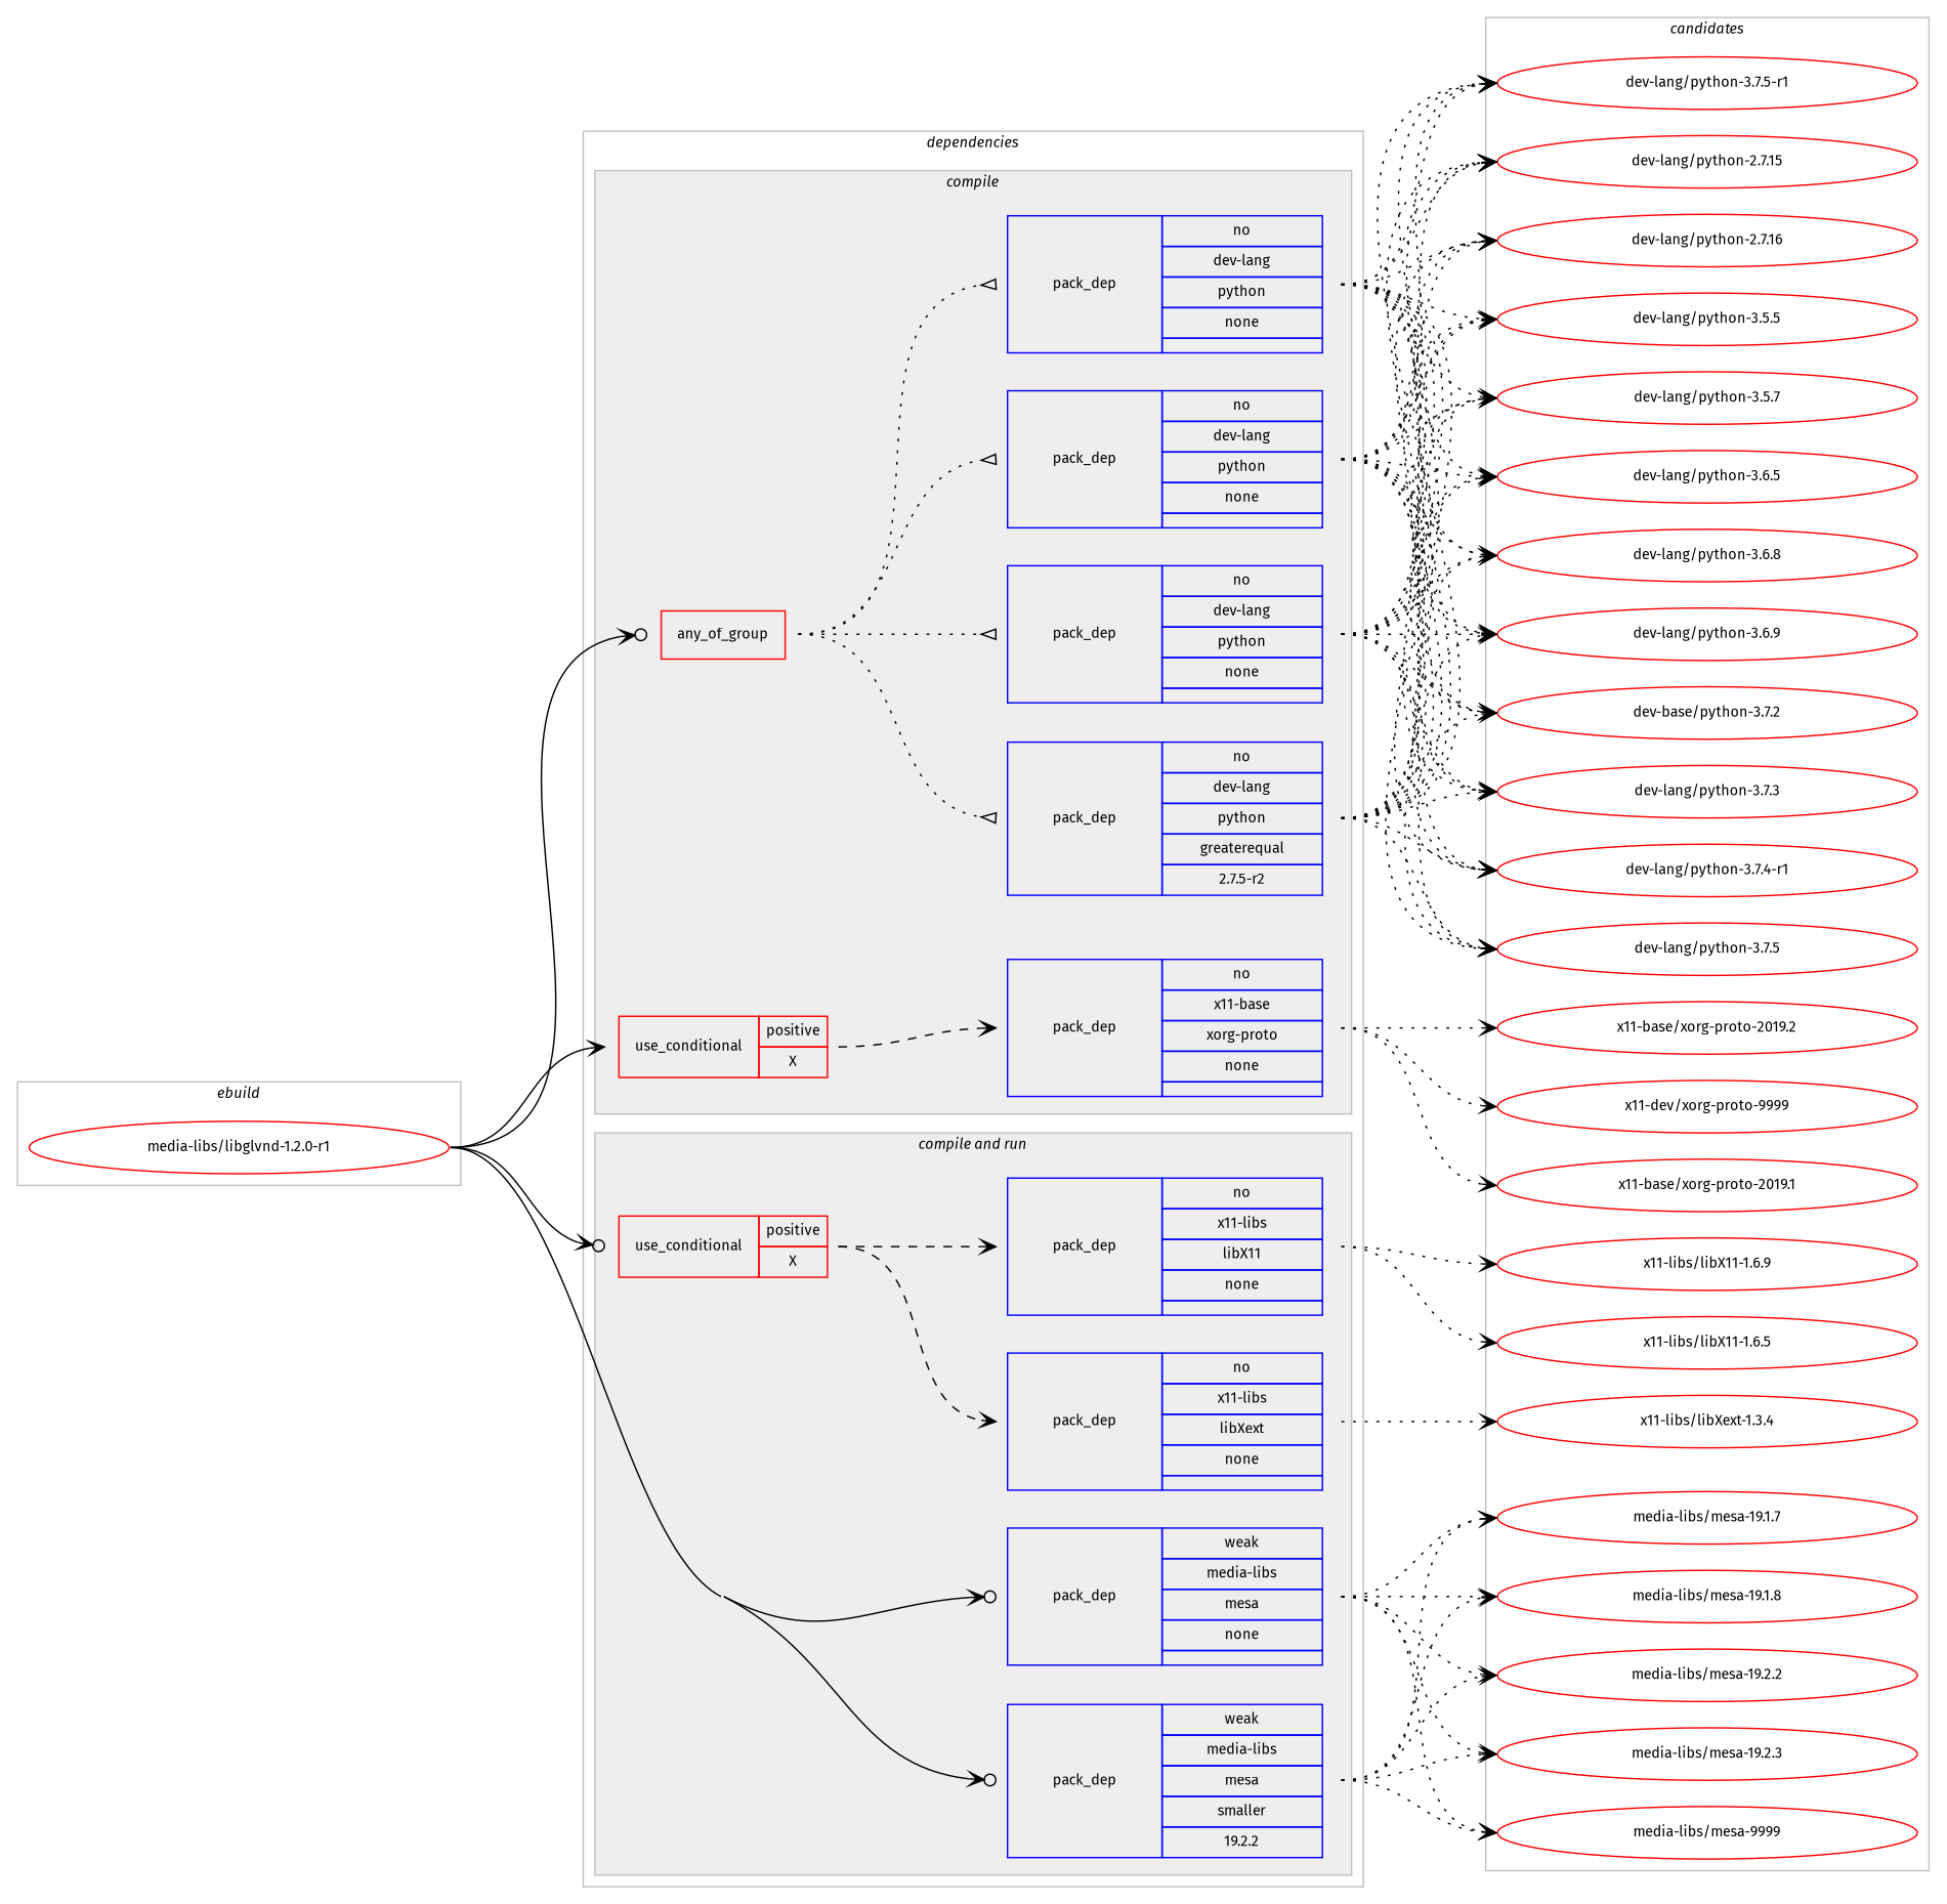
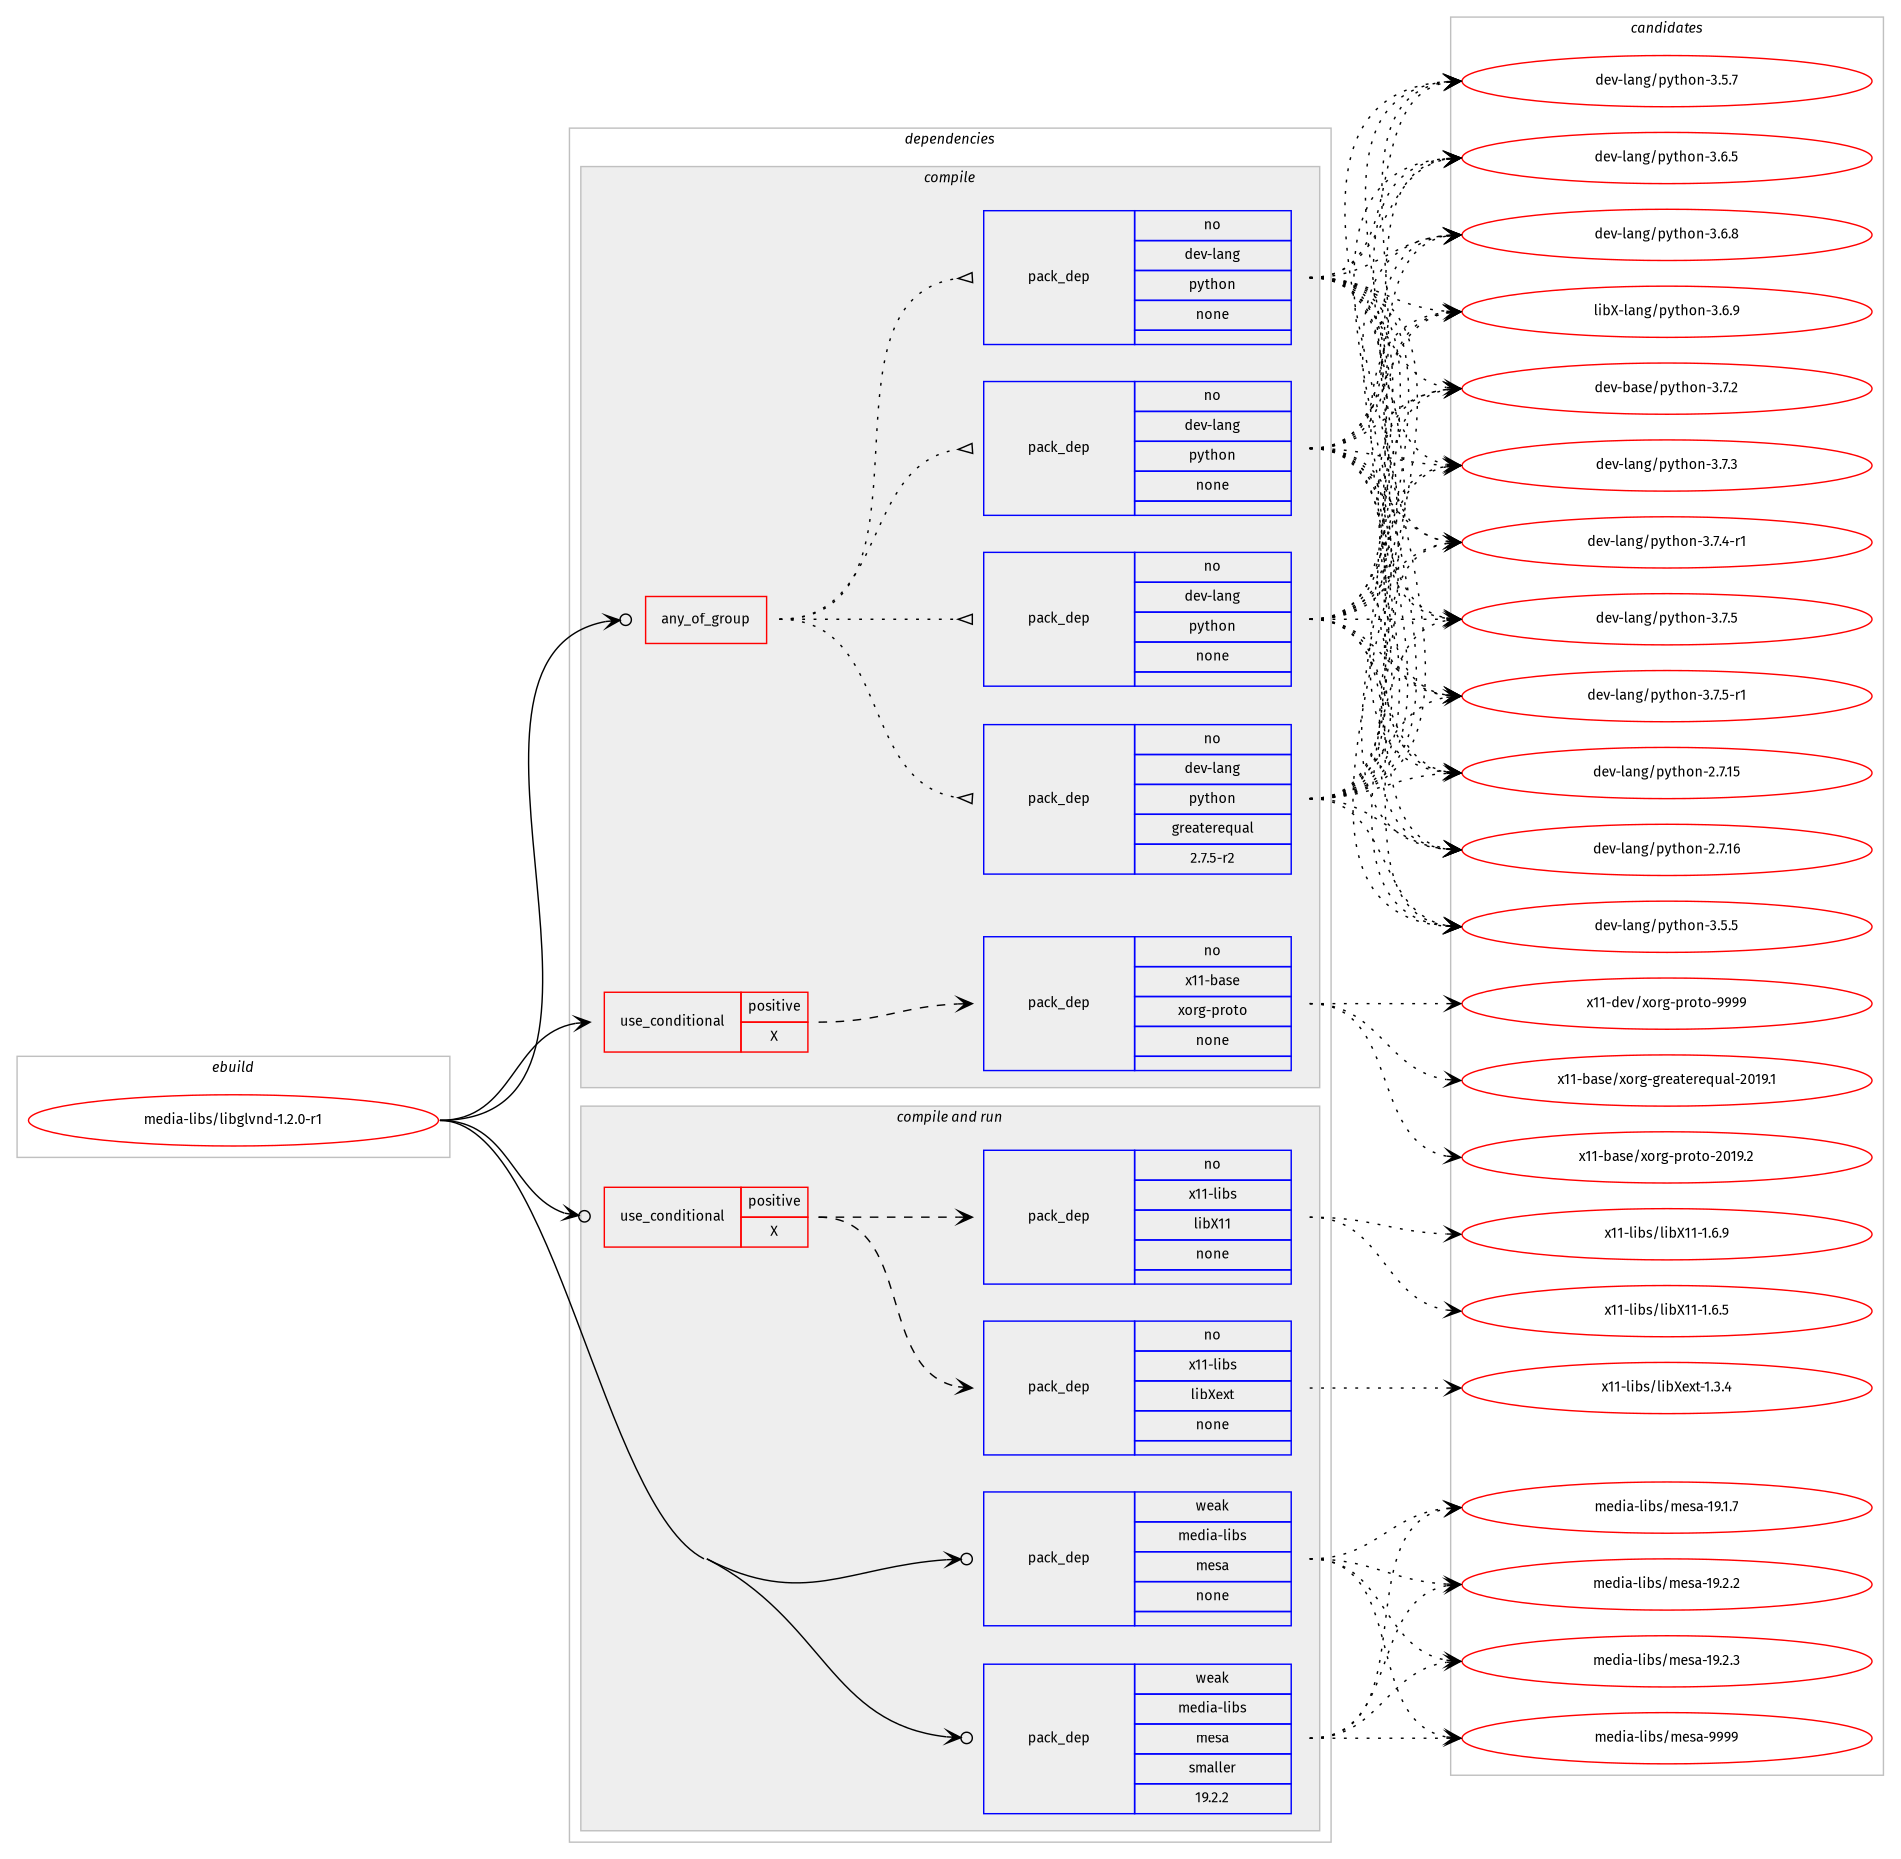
  digraph {
    compound=true
    concentrate=true
    fontname="Fira Sans"
    fontsize=10
    newrank=true
    rankdir=LR
    ranksep=1.5
    node [color=red fontname="Fira Sans" fontsize=10]
    edge [arrowhead=vee fontname="Fira Sans" headport=w style=dotted tailport=e weight=100]
    n1 [label="media-libs/libglvnd-1.2.0-r1" width=4]
    n2 [color=blue label=<<TABLE BORDER="0" CELLBORDER="1" CELLSPACING="0" CELLPADDING="4" WIDTH="220"><TR><TD ROWSPAN="6" CELLPADDING="30">pack_dep</TD></TR><TR><TD WIDTH="110">no</TD></TR><TR><TD>dev-lang</TD></TR><TR><TD>python</TD></TR><TR><TD>none</TD></TR><TR><TD></TD></TR></TABLE>> shape=none]
    n3 [color=blue label=<<TABLE BORDER="0" CELLBORDER="1" CELLSPACING="0" CELLPADDING="4" WIDTH="220"><TR><TD ROWSPAN="6" CELLPADDING="30">pack_dep</TD></TR><TR><TD WIDTH="110">no</TD></TR><TR><TD>dev-lang</TD></TR><TR><TD>python</TD></TR><TR><TD>none</TD></TR><TR><TD></TD></TR></TABLE>> shape=none]
    n4 [color=blue label=<<TABLE BORDER="0" CELLBORDER="1" CELLSPACING="0" CELLPADDING="4" WIDTH="220"><TR><TD ROWSPAN="6" CELLPADDING="30">pack_dep</TD></TR><TR><TD WIDTH="110">no</TD></TR><TR><TD>dev-lang</TD></TR><TR><TD>python</TD></TR><TR><TD>none</TD></TR><TR><TD></TD></TR></TABLE>> shape=none]
    n5 [color=blue label=<<TABLE BORDER="0" CELLBORDER="1" CELLSPACING="0" CELLPADDING="4" WIDTH="220"><TR><TD ROWSPAN="6" CELLPADDING="30">pack_dep</TD></TR><TR><TD WIDTH="110">no</TD></TR><TR><TD>dev-lang</TD></TR><TR><TD>python</TD></TR><TR><TD>greaterequal</TD></TR><TR><TD>2.7.5-r2</TD></TR></TABLE>> shape=none]
    n6 [label=<<TABLE BORDER="0" CELLBORDER="1" CELLSPACING="0" CELLPADDING="4"><TR><TD CELLPADDING="10">any_of_group</TD></TR></TABLE>> shape=none]
    n7 [color=blue label=<<TABLE BORDER="0" CELLBORDER="1" CELLSPACING="0" CELLPADDING="4" WIDTH="220"><TR><TD ROWSPAN="6" CELLPADDING="30">pack_dep</TD></TR><TR><TD WIDTH="110">no</TD></TR><TR><TD>x11-base</TD></TR><TR><TD>xorg-proto</TD></TR><TR><TD>none</TD></TR><TR><TD></TD></TR></TABLE>> shape=none]
    n8 [label=<<TABLE BORDER="0" CELLBORDER="1" CELLSPACING="0" CELLPADDING="4"><TR><TD ROWSPAN="3" CELLPADDING="10">use_conditional</TD></TR><TR><TD>positive</TD></TR><TR><TD>X</TD></TR></TABLE>> shape=none]
    n9 [color=blue label=<<TABLE BORDER="0" CELLBORDER="1" CELLSPACING="0" CELLPADDING="4" WIDTH="220"><TR><TD ROWSPAN="6" CELLPADDING="30">pack_dep</TD></TR><TR><TD WIDTH="110">no</TD></TR><TR><TD>x11-libs</TD></TR><TR><TD>libXext</TD></TR><TR><TD>none</TD></TR><TR><TD></TD></TR></TABLE>> shape=none]
    n10 [color=blue label=<<TABLE BORDER="0" CELLBORDER="1" CELLSPACING="0" CELLPADDING="4" WIDTH="220"><TR><TD ROWSPAN="6" CELLPADDING="30">pack_dep</TD></TR><TR><TD WIDTH="110">no</TD></TR><TR><TD>x11-libs</TD></TR><TR><TD>libX11</TD></TR><TR><TD>none</TD></TR><TR><TD></TD></TR></TABLE>> shape=none]
    n11 [label=<<TABLE BORDER="0" CELLBORDER="1" CELLSPACING="0" CELLPADDING="4"><TR><TD ROWSPAN="3" CELLPADDING="10">use_conditional</TD></TR><TR><TD>positive</TD></TR><TR><TD>X</TD></TR></TABLE>> shape=none]
    n12 [color=blue label=<<TABLE BORDER="0" CELLBORDER="1" CELLSPACING="0" CELLPADDING="4" WIDTH="220"><TR><TD ROWSPAN="6" CELLPADDING="30">pack_dep</TD></TR><TR><TD WIDTH="110">weak</TD></TR><TR><TD>media-libs</TD></TR><TR><TD>mesa</TD></TR><TR><TD>none</TD></TR><TR><TD></TD></TR></TABLE>> shape=none]
    n13 [color=blue label=<<TABLE BORDER="0" CELLBORDER="1" CELLSPACING="0" CELLPADDING="4" WIDTH="220"><TR><TD ROWSPAN="6" CELLPADDING="30">pack_dep</TD></TR><TR><TD WIDTH="110">weak</TD></TR><TR><TD>media-libs</TD></TR><TR><TD>mesa</TD></TR><TR><TD>smaller</TD></TR><TR><TD>19.2.2</TD></TR></TABLE>> shape=none]
    n14 [label="dev-lang/python-2.7.15" width=4]
    n15 [label="dev-lang/python-2.7.16" width=4]
    n16 [label="dev-lang/python-3.5.5" width=4]
    n17 [label="dev-lang/python-3.5.7" width=4]
    n18 [label="dev-lang/python-3.6.5" width=4]
    n19 [label="dev-lang/python-3.6.8" width=4]
-   n20 [label="dev-lang/python-3.6.9" width=4]
+   n20 [label="libX-lang/python-3.6.9" width=4]
    n21 [label="dev-base/python-3.7.2" width=4]
    n22 [label="dev-lang/python-3.7.3" width=4]
    n23 [label="dev-lang/python-3.7.4-r1" width=4]
    n24 [label="dev-lang/python-3.7.5" width=4]
    n25 [label="dev-lang/python-3.7.5-r1" width=4]
-   n26 [label="x11-base/xorg-proto-2019.1" width=4]
+   n26 [label="x11-base/xorg-greaterequal-2019.1" width=4]
    n27 [label="x11-base/xorg-proto-2019.2" width=4]
    n28 [label="x11-dev/xorg-proto-9999" width=4]
    n29 [label="x11-libs/libX11-1.6.5" width=4]
    n30 [label="x11-libs/libX11-1.6.9" width=4]
    n31 [label="x11-libs/libXext-1.3.4" width=4]
    n32 [label="media-libs/mesa-19.1.7" width=4]
-   n33 [label="media-libs/mesa-19.1.8" width=4]
    n34 [label="media-libs/mesa-19.2.2" width=4]
    n35 [label="media-libs/mesa-19.2.3" width=4]
    n36 [label="media-libs/mesa-9999" width=4]
    subgraph cluster_1 {
      color=gray
      label=<<i>ebuild</i>>
      rank=same
      n1
    }
    subgraph cluster_2 {
      color=gray
      label=<<i>dependencies</i>>
      subgraph cluster_3 {
        color=gray
        fillcolor="#eeeeee"
        label=<<i>compile</i>>
        style=filled
        subgraph sub_4 {
          color=gray
          fillcolor="#eeeeee"
          label=<<i>compile</i>>
          style=filled
          n6
          subgraph sub_5 {
            color=gray
            fillcolor="#eeeeee"
            label=<<i>compile</i>>
            style=filled
            n2
          }
          subgraph sub_6 {
            color=gray
            fillcolor="#eeeeee"
            label=<<i>compile</i>>
            style=filled
            n3
          }
          subgraph sub_7 {
            color=gray
            fillcolor="#eeeeee"
            label=<<i>compile</i>>
            style=filled
            n4
          }
          subgraph sub_8 {
            color=gray
            fillcolor="#eeeeee"
            label=<<i>compile</i>>
            style=filled
            n5
          }
        }
        subgraph sub_9 {
          color=gray
          fillcolor="#eeeeee"
          label=<<i>compile</i>>
          style=filled
          n8
          subgraph sub_10 {
            color=gray
            fillcolor="#eeeeee"
            label=<<i>compile</i>>
            style=filled
            n7
          }
        }
      }
      subgraph cluster_11 {
        color=gray
        fillcolor="#eeeeee"
        label=<<i>compile and run</i>>
        style=filled
        subgraph sub_12 {
          color=gray
          fillcolor="#eeeeee"
          label=<<i>compile and run</i>>
          style=filled
          n11
          subgraph sub_13 {
            color=gray
            fillcolor="#eeeeee"
            label=<<i>compile and run</i>>
            style=filled
            n9
          }
          subgraph sub_14 {
            color=gray
            fillcolor="#eeeeee"
            label=<<i>compile and run</i>>
            style=filled
            n10
          }
        }
        subgraph sub_15 {
          color=gray
          fillcolor="#eeeeee"
          label=<<i>compile and run</i>>
          style=filled
          n12
        }
        subgraph sub_16 {
          color=gray
          fillcolor="#eeeeee"
          label=<<i>compile and run</i>>
          style=filled
          n13
        }
      }
      subgraph cluster_17 {
        color=gray
        fillcolor="#eeeeee"
        label=<<i>run</i>>
        style=filled
      }
    }
    subgraph cluster_18 {
      color=gray
      label=<<i>candidates</i>>
      rank=same
      subgraph sub_19 {
        color=black
        label=<<i>candidates</i>>
        nodesep=1
        rank=same
        n14
        n15
        n16
        n17
        n18
        n19
        n20
        n21
        n22
        n23
        n24
        n25
      }
      subgraph sub_20 {
        color=black
        label=<<i>candidates</i>>
        nodesep=1
        rank=same
        n14
        n15
        n16
        n17
        n18
        n19
        n20
        n21
        n22
        n23
        n24
        n25
      }
      subgraph sub_21 {
        color=black
        label=<<i>candidates</i>>
        nodesep=1
        rank=same
        n14
        n15
        n16
        n17
        n18
        n19
        n20
        n21
        n22
        n23
        n24
        n25
      }
      subgraph sub_22 {
        color=black
        label=<<i>candidates</i>>
        nodesep=1
        rank=same
        n14
        n15
        n16
        n17
        n18
        n19
        n20
        n21
        n22
        n23
        n24
        n25
      }
      subgraph sub_23 {
        color=black
        label=<<i>candidates</i>>
        nodesep=1
        rank=same
        n26
        n27
        n28
      }
      subgraph sub_24 {
        color=black
        label=<<i>candidates</i>>
        nodesep=1
        rank=same
        n29
        n30
      }
      subgraph sub_25 {
        color=black
        label=<<i>candidates</i>>
        nodesep=1
        rank=same
        n31
      }
      subgraph sub_26 {
        color=black
        label=<<i>candidates</i>>
        nodesep=1
        rank=same
        n32
-       n33
        n34
        n35
        n36
      }
      subgraph sub_27 {
        color=black
        label=<<i>candidates</i>>
        nodesep=1
        rank=same
        n32
-       n33
        n34
        n35
        n36
      }
    }
    n1 -> n6 [arrowhead=odotvee style=solid weight=20]
    n1 -> n8 [style=solid weight=20]
    n1 -> n11 [arrowhead=odotvee style=solid weight=20]
    n1 -> n12 [arrowhead=odotvee style=solid weight=20]
    n1 -> n13 [arrowhead=odotvee style=solid weight=20]
    n2 -> n14
    n2 -> n15
    n2 -> n16
    n2 -> n17
    n2 -> n18
    n2 -> n19
    n2 -> n20
    n2 -> n21
    n2 -> n22
    n2 -> n23
    n2 -> n24
    n2 -> n25
    n3 -> n14
    n3 -> n15
    n3 -> n16
    n3 -> n17
    n3 -> n18
    n3 -> n19
    n3 -> n20
    n3 -> n21
    n3 -> n22
    n3 -> n23
    n3 -> n24
    n3 -> n25
    n4 -> n14
    n4 -> n15
    n4 -> n16
    n4 -> n17
    n4 -> n18
    n4 -> n19
    n4 -> n20
    n4 -> n21
    n4 -> n22
    n4 -> n23
    n4 -> n24
    n4 -> n25
    n5 -> n14
    n5 -> n15
    n5 -> n16
    n5 -> n17
    n5 -> n18
    n5 -> n19
    n5 -> n20
    n5 -> n21
    n5 -> n22
    n5 -> n23
    n5 -> n24
    n5 -> n25
    n6 -> n2 [arrowhead=oinv weight=20]
    n6 -> n3 [arrowhead=oinv weight=20]
    n6 -> n4 [arrowhead=oinv weight=20]
    n6 -> n5 [arrowhead=oinv weight=20]
    n7 -> n26
    n7 -> n27
    n7 -> n28
    n8 -> n7 [style=dashed weight=20]
    n9 -> n31
    n10 -> n29
    n10 -> n30
    n11 -> n9 [style=dashed weight=20]
    n11 -> n10 [style=dashed weight=20]
    n12 -> n32
-   n12 -> n33
    n12 -> n34
    n12 -> n35
    n12 -> n36
    n13 -> n32
-   n13 -> n33
    n13 -> n34
    n13 -> n35
    n13 -> n36
  }
